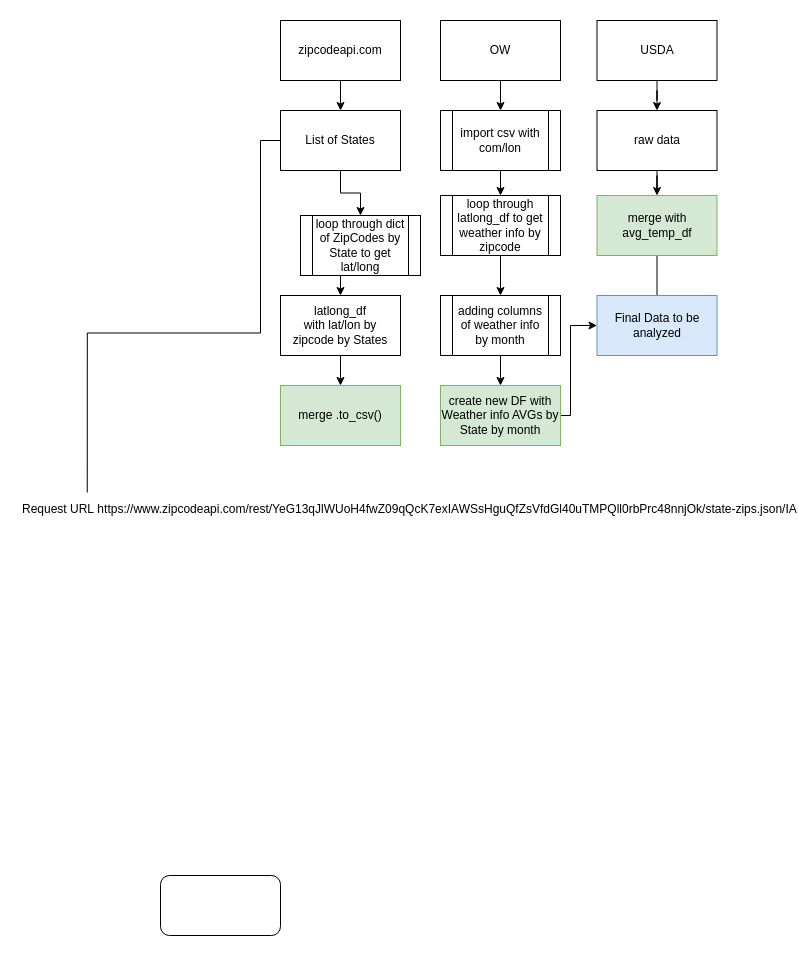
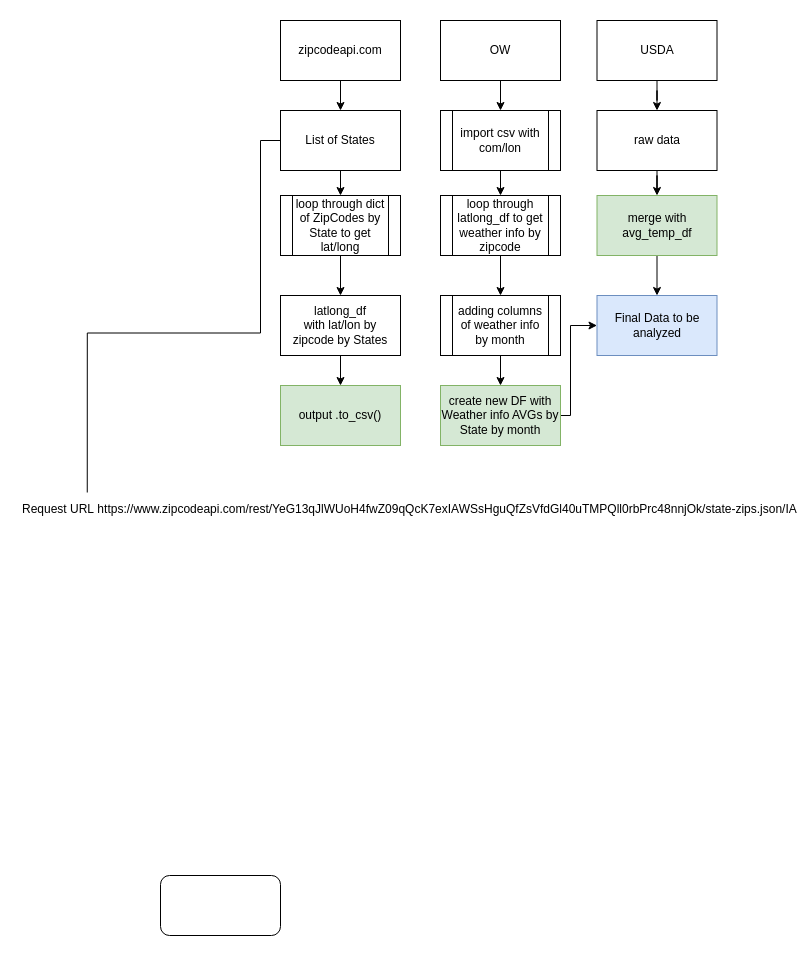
  <mxCell id="0" />
  <mxCell id="1" parent="0" />
  <mxCell id="2" value="" style="edgeStyle=orthogonalEdgeStyle;rounded=0;orthogonalLoop=1;jettySize=auto;html=1;" edge="1" parent="1" source="3" target="5"><mxGeometry relative="1" as="geometry" /></mxCell>
  <mxCell id="3" value="USDA" style="rounded=0;whiteSpace=wrap;html=1;" vertex="1" parent="1"><mxGeometry x="596.5" y="20" width="120" height="60" as="geometry" /></mxCell>
  <mxCell id="4" value="" style="edgeStyle=orthogonalEdgeStyle;rounded=0;orthogonalLoop=1;jettySize=auto;html=1;" edge="1" parent="1" source="5" target="7"><mxGeometry relative="1" as="geometry" /></mxCell>
  <mxCell id="5" value="raw data" style="rounded=0;whiteSpace=wrap;html=1;" vertex="1" parent="1"><mxGeometry x="596.5" y="110" width="120" height="60" as="geometry" /></mxCell>
- <mxCell id="6" style="edgeStyle=orthogonalEdgeStyle;rounded=0;orthogonalLoop=1;jettySize=auto;html=1;exitX=0.5;exitY=1;exitDx=0;exitDy=0;entryX=0.5;entryY=0;entryDx=0;entryDy=0;endArrow=none;" edge="1" parent="1" source="7" target="30"><mxGeometry relative="1" as="geometry" /></mxCell>
+ <mxCell id="6" style="edgeStyle=orthogonalEdgeStyle;rounded=0;orthogonalLoop=1;jettySize=auto;html=1;exitX=0.5;exitY=1;exitDx=0;exitDy=0;entryX=0.5;entryY=0;entryDx=0;entryDy=0;" edge="1" parent="1" source="7" target="30"><mxGeometry relative="1" as="geometry" /></mxCell>
  <mxCell id="7" value="merge with avg_temp_df" style="rounded=0;whiteSpace=wrap;html=1;fillColor=#d5e8d4;strokeColor=#82b366;" vertex="1" parent="1"><mxGeometry x="596.5" y="195" width="120" height="60" as="geometry" /></mxCell>
  <mxCell id="8" value="" style="edgeStyle=orthogonalEdgeStyle;rounded=0;orthogonalLoop=1;jettySize=auto;html=1;" edge="1" parent="1" source="9" target="28"><mxGeometry relative="1" as="geometry" /></mxCell>
  <mxCell id="9" value="OW" style="rounded=0;whiteSpace=wrap;html=1;" vertex="1" parent="1"><mxGeometry x="440" y="20" width="120" height="60" as="geometry" /></mxCell>
  <mxCell id="10" value="" style="edgeStyle=orthogonalEdgeStyle;rounded=0;orthogonalLoop=1;jettySize=auto;html=1;" edge="1" parent="1" source="11" target="13"><mxGeometry relative="1" as="geometry" /></mxCell>
  <mxCell id="11" value="loop through&lt;br&gt;latlong_df to get weather info by zipcode" style="shape=process;whiteSpace=wrap;html=1;backgroundOutline=1;fontFamily=Helvetica;fontSize=12;fontColor=#000000;align=center;strokeColor=#000000;fillColor=#ffffff;" vertex="1" parent="1"><mxGeometry x="440" y="195" width="120" height="60" as="geometry" /></mxCell>
  <mxCell id="12" style="edgeStyle=orthogonalEdgeStyle;rounded=0;orthogonalLoop=1;jettySize=auto;html=1;exitX=0.5;exitY=1;exitDx=0;exitDy=0;entryX=0.5;entryY=0;entryDx=0;entryDy=0;" edge="1" parent="1" source="13" target="15"><mxGeometry relative="1" as="geometry" /></mxCell>
  <mxCell id="13" value="adding columns of weather info by month" style="shape=process;whiteSpace=wrap;html=1;backgroundOutline=1;fontFamily=Helvetica;fontSize=12;fontColor=#000000;align=center;strokeColor=#000000;fillColor=#ffffff;" vertex="1" parent="1"><mxGeometry x="440" y="295" width="120" height="60" as="geometry" /></mxCell>
  <mxCell id="14" style="edgeStyle=orthogonalEdgeStyle;rounded=0;orthogonalLoop=1;jettySize=auto;html=1;exitX=1;exitY=0.5;exitDx=0;exitDy=0;entryX=0;entryY=0.5;entryDx=0;entryDy=0;" edge="1" parent="1" source="15" target="30"><mxGeometry relative="1" as="geometry"><Array as="points"><mxPoint x="570" y="415" /><mxPoint x="570" y="325" /></Array></mxGeometry></mxCell>
  <mxCell id="15" value="create new DF with Weather info AVGs by State by month" style="rounded=0;whiteSpace=wrap;html=1;fillColor=#d5e8d4;strokeColor=#82b366;" vertex="1" parent="1"><mxGeometry x="440" y="385" width="120" height="60" as="geometry" /></mxCell>
  <mxCell id="16" value="" style="edgeStyle=orthogonalEdgeStyle;rounded=0;orthogonalLoop=1;jettySize=auto;html=1;" edge="1" parent="1" source="17" target="20"><mxGeometry relative="1" as="geometry" /></mxCell>
  <mxCell id="17" value="zipcodeapi.com" style="rounded=0;whiteSpace=wrap;html=1;" vertex="1" parent="1"><mxGeometry x="280" y="20" width="120" height="60" as="geometry" /></mxCell>
  <mxCell id="18" style="edgeStyle=orthogonalEdgeStyle;rounded=0;orthogonalLoop=1;jettySize=auto;html=1;exitX=0.5;exitY=1;exitDx=0;exitDy=0;entryX=0.5;entryY=0;entryDx=0;entryDy=0;" edge="1" parent="1" source="20" target="26"><mxGeometry relative="1" as="geometry" /></mxCell>
  <mxCell id="19" style="edgeStyle=orthogonalEdgeStyle;rounded=0;orthogonalLoop=1;jettySize=auto;html=1;exitX=0;exitY=0.5;exitDx=0;exitDy=0;entryX=0.089;entryY=-0.1;entryDx=0;entryDy=0;entryPerimeter=0;endArrow=none;" edge="1" parent="1" source="20" target="24"><mxGeometry relative="1" as="geometry" /></mxCell>
  <mxCell id="20" value="List of States&lt;br&gt;" style="rounded=0;whiteSpace=wrap;html=1;" vertex="1" parent="1"><mxGeometry x="280" y="110" width="120" height="60" as="geometry" /></mxCell>
  <mxCell id="21" value="" style="edgeStyle=orthogonalEdgeStyle;rounded=0;orthogonalLoop=1;jettySize=auto;html=1;" edge="1" parent="1" source="22" target="23"><mxGeometry relative="1" as="geometry" /></mxCell>
  <mxCell id="22" value="latlong_df&lt;br&gt;with lat/lon by &lt;br&gt;zipcode by States" style="rounded=0;whiteSpace=wrap;html=1;" vertex="1" parent="1"><mxGeometry x="280" y="295" width="120" height="60" as="geometry" /></mxCell>
- <mxCell id="23" value="merge .to_csv()" style="rounded=0;whiteSpace=wrap;html=1;fillColor=#d5e8d4;strokeColor=#82b366;" vertex="1" parent="1"><mxGeometry x="280" y="385" width="120" height="60" as="geometry" /></mxCell>
+ <mxCell id="23" value="output .to_csv()" style="rounded=0;whiteSpace=wrap;html=1;fillColor=#d5e8d4;strokeColor=#82b366;" vertex="1" parent="1"><mxGeometry x="280" y="385" width="120" height="60" as="geometry" /></mxCell>
  <mxCell id="24" value="Request URL https://www.zipcodeapi.com/rest/YeG13qJlWUoH4fwZ09qQcK7exIAWSsHguQfZsVfdGl40uTMPQll0rbPrc48nnjOk/state-zips.json/IA" style="text;html=1;" vertex="1" parent="1"><mxGeometry x="20" y="495" width="750" height="30" as="geometry" /></mxCell>
  <mxCell id="25" style="edgeStyle=orthogonalEdgeStyle;rounded=0;orthogonalLoop=1;jettySize=auto;html=1;exitX=0.5;exitY=1;exitDx=0;exitDy=0;entryX=0.5;entryY=0;entryDx=0;entryDy=0;" edge="1" parent="1" source="26" target="22"><mxGeometry relative="1" as="geometry" /></mxCell>
- <mxCell id="26" value="loop through dict of ZipCodes by State to get lat/long" style="shape=process;whiteSpace=wrap;html=1;backgroundOutline=1;" vertex="1" parent="1"><mxGeometry x="300" y="215" width="120" height="60" as="geometry" /></mxCell>
+ <mxCell id="26" value="loop through dict of ZipCodes by State to get lat/long" style="shape=process;whiteSpace=wrap;html=1;backgroundOutline=1;" vertex="1" parent="1"><mxGeometry x="280" y="195" width="120" height="60" as="geometry" /></mxCell>
  <mxCell id="27" style="edgeStyle=orthogonalEdgeStyle;rounded=0;orthogonalLoop=1;jettySize=auto;html=1;exitX=0.5;exitY=1;exitDx=0;exitDy=0;entryX=0.5;entryY=0;entryDx=0;entryDy=0;" edge="1" parent="1" source="28" target="11"><mxGeometry relative="1" as="geometry" /></mxCell>
  <mxCell id="28" value="import csv with com/lon" style="shape=process;whiteSpace=wrap;html=1;backgroundOutline=1;" vertex="1" parent="1"><mxGeometry x="440" y="110" width="120" height="60" as="geometry" /></mxCell>
  <mxCell id="29" value="" style="rounded=1;whiteSpace=wrap;html=1;" vertex="1" parent="1"><mxGeometry x="160" y="875" width="120" height="60" as="geometry" /></mxCell>
  <mxCell id="30" value="Final Data to be analyzed" style="rounded=0;whiteSpace=wrap;html=1;fillColor=#dae8fc;strokeColor=#6c8ebf;" vertex="1" parent="1"><mxGeometry x="596.5" y="295" width="120" height="60" as="geometry" /></mxCell>
